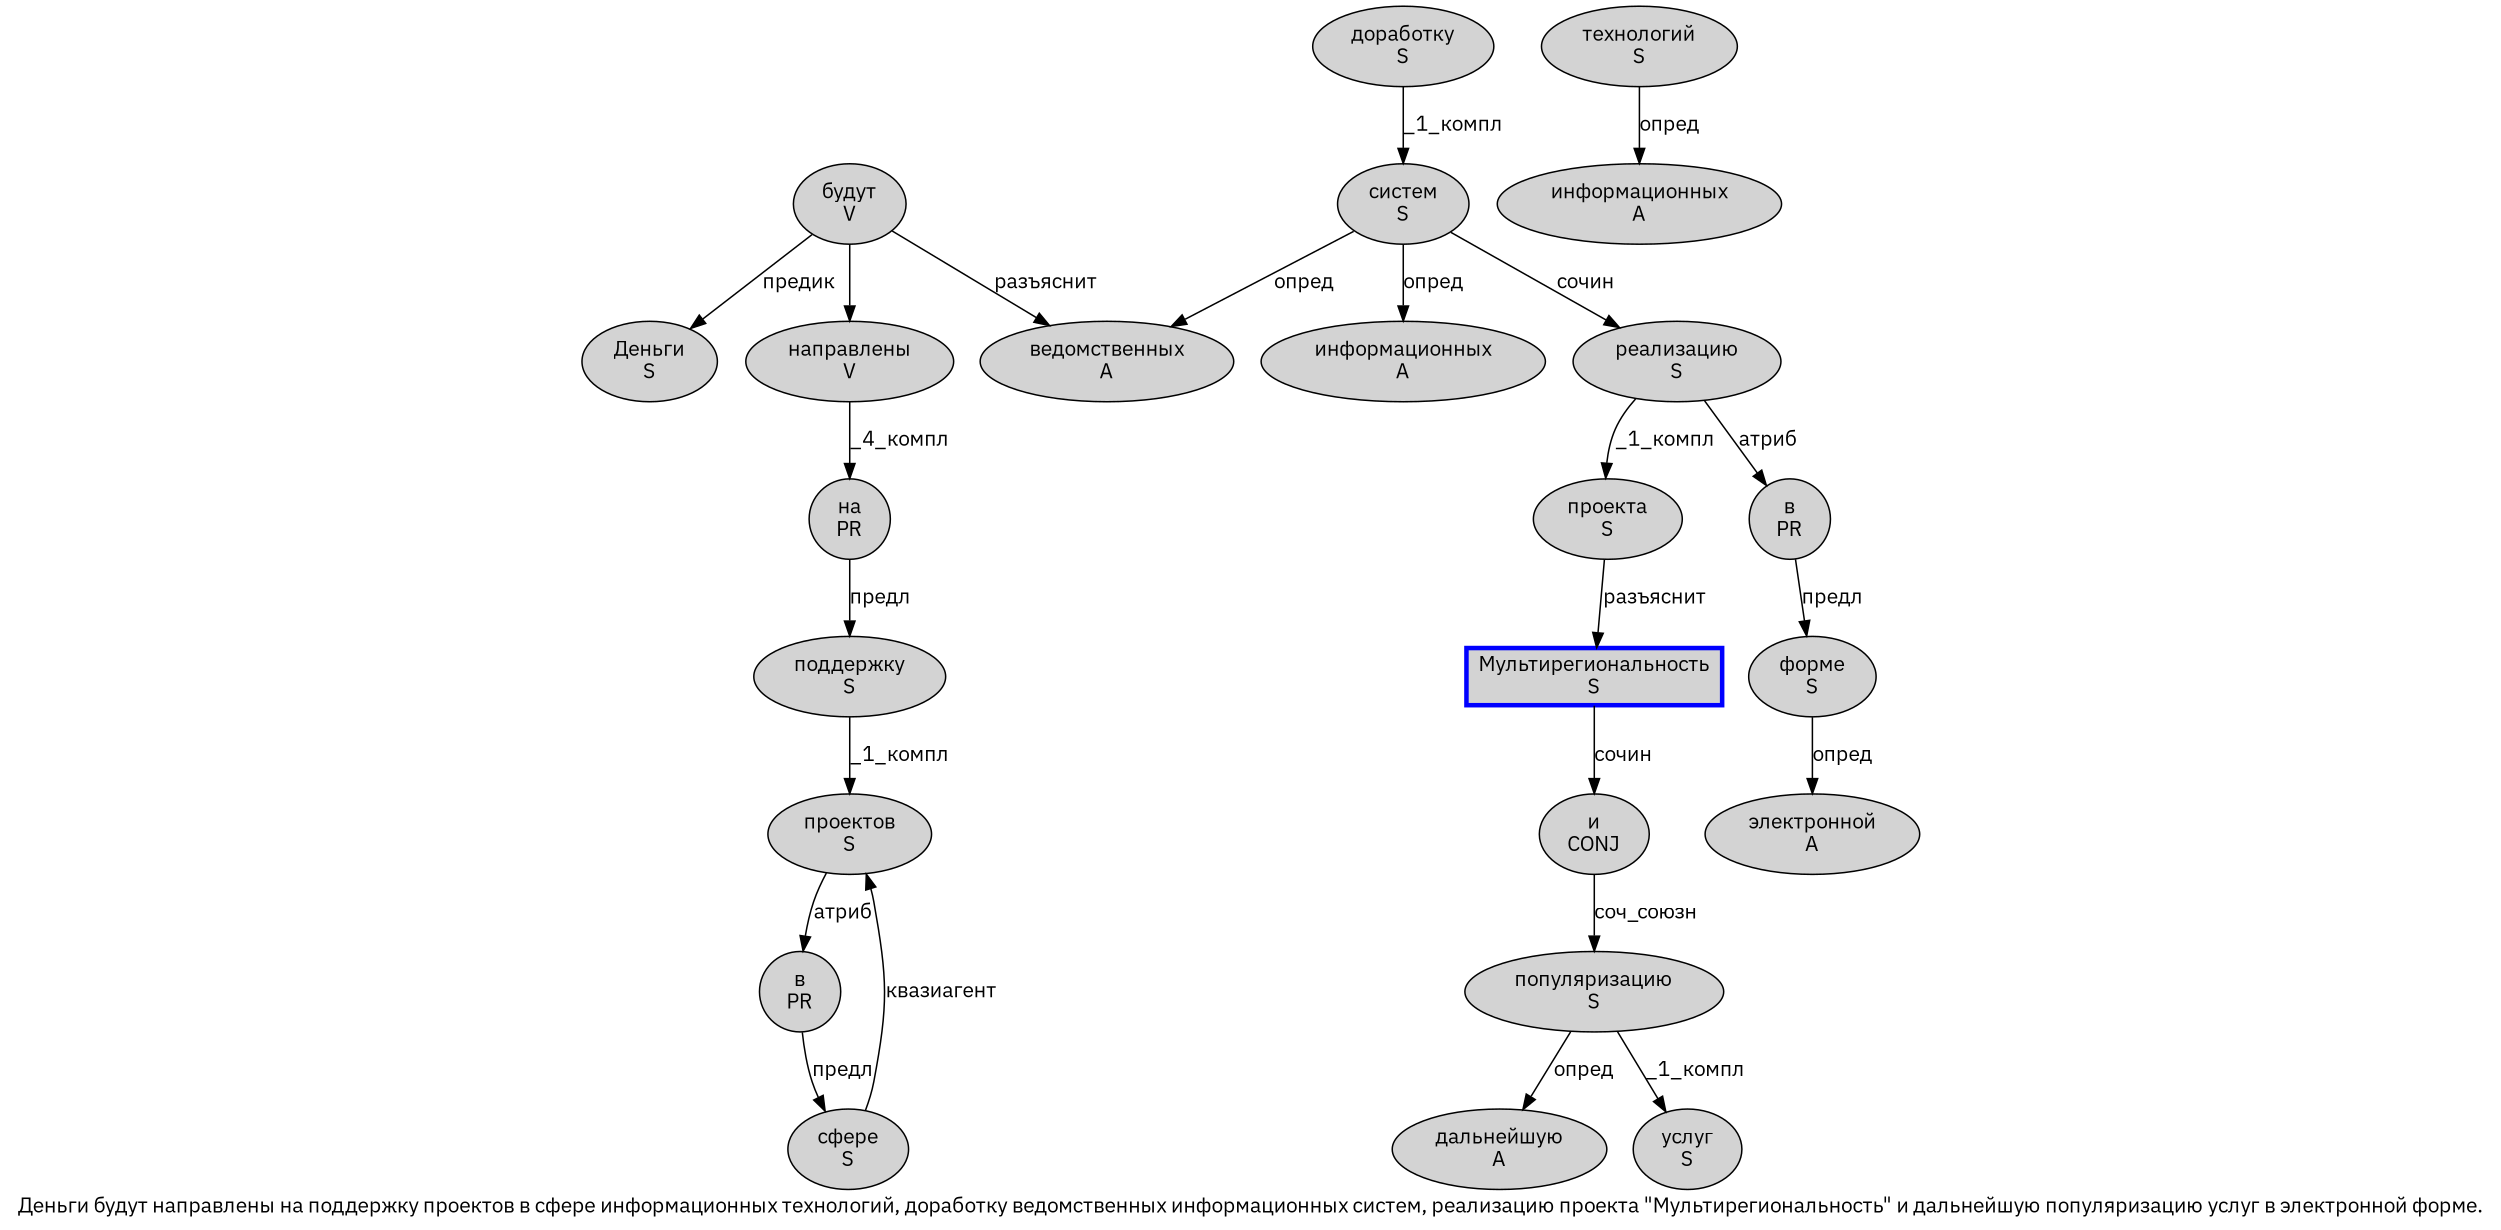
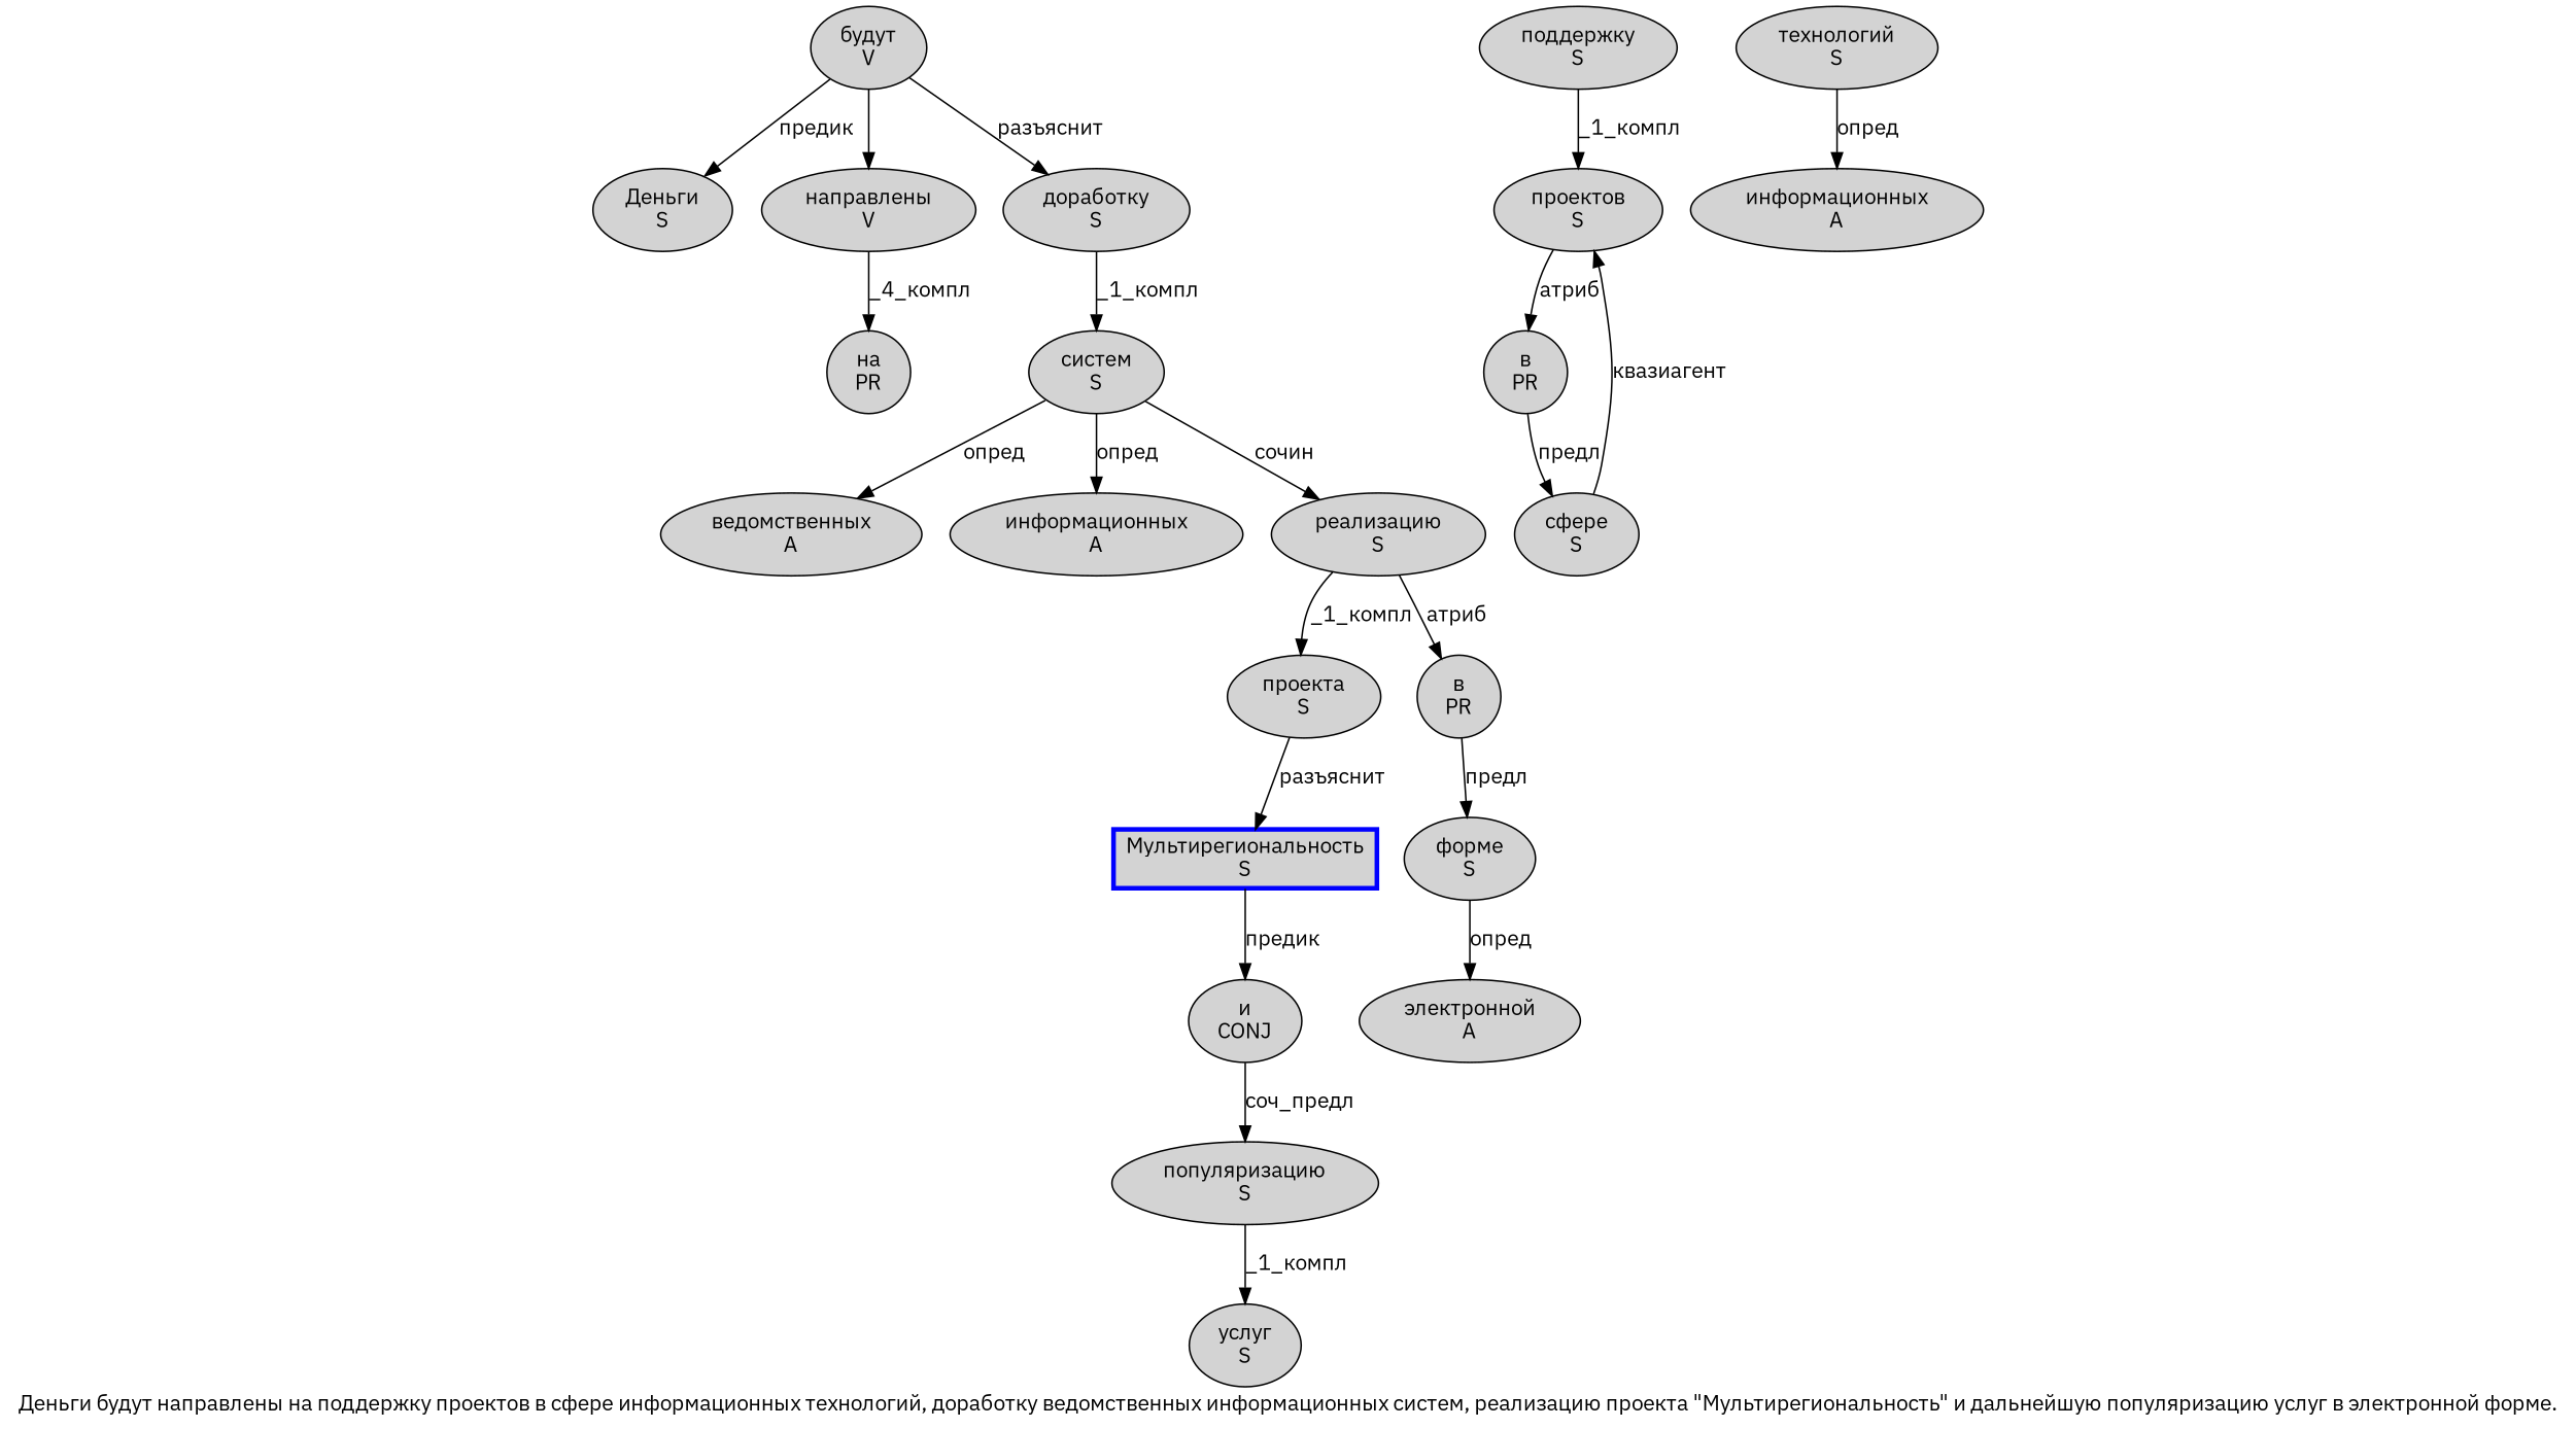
  digraph {
    fontname="IBM Plex Sans"
    label="Деньги будут направлены на поддержку проектов в сфере информационных технологий, доработку ведомственных информационных систем, реализацию проекта \"Мультирегиональность\" и дальнейшую популяризацию услуг в электронной форме."
    node [fillcolor=lightgray fontname="IBM Plex Sans" penwidth=1 shape=ellipse style=filled]
    edge [fontname="IBM Plex Sans"]
    n1 [label="Деньги\nS"]
    n2 [label="будут\nV"]
    n3 [label="направлены\nV"]
    n4 [label="доработку\nS"]
    n5 [label="на\nPR"]
    n6 [label="систем\nS"]
    n7 [label="поддержку\nS"]
    n8 [label="проектов\nS"]
    n9 [label="в\nPR"]
    n10 [label="сфере\nS"]
    n11 [label="технологий\nS"]
    n12 [label="информационных\nA"]
    n13 [label="ведомственных\nA"]
    n14 [label="информационных\nA"]
    n15 [label="реализацию\nS"]
    n16 [label="проекта\nS"]
    n17 [label="в\nPR"]
    n18 [color=blue label="Мультирегиональность\nS" penwidth=3 shape=box]
    n19 [label="форме\nS"]
    n20 [label="и\nCONJ"]
    n21 [label="популяризацию\nS"]
-   n22 [label="дальнейшую\nA"]
    n23 [label="услуг\nS"]
    n24 [label="электронной\nA"]
    n2 -> n1 [label="предик"]
    n2 -> n3
-   n2 -> n13 [label="разъяснит"]
+   n2 -> n4 [label="разъяснит"]
    n3 -> n5 [label="_4_компл"]
    n4 -> n6 [label="_1_компл"]
-   n5 -> n7 [label="предл"]
    n6 -> n13 [label="опред"]
    n6 -> n14 [label="опред"]
    n6 -> n15 [label="сочин"]
    n7 -> n8 [label="_1_компл"]
    n8 -> n9 [label="атриб"]
    n9 -> n10 [label="предл"]
    n10 -> n8 [label="квазиагент"]
    n11 -> n12 [label="опред"]
    n15 -> n16 [label="_1_компл"]
    n15 -> n17 [label="атриб"]
    n16 -> n18 [label="разъяснит"]
    n17 -> n19 [label="предл"]
-   n18 -> n20 [label="сочин"]
+   n18 -> n20 [label="предик"]
    n19 -> n24 [label="опред"]
-   n20 -> n21 [label="соч_союзн"]
-   n21 -> n22 [label="опред"]
+   n20 -> n21 [label="соч_предл"]
    n21 -> n23 [label="_1_компл"]
  }
